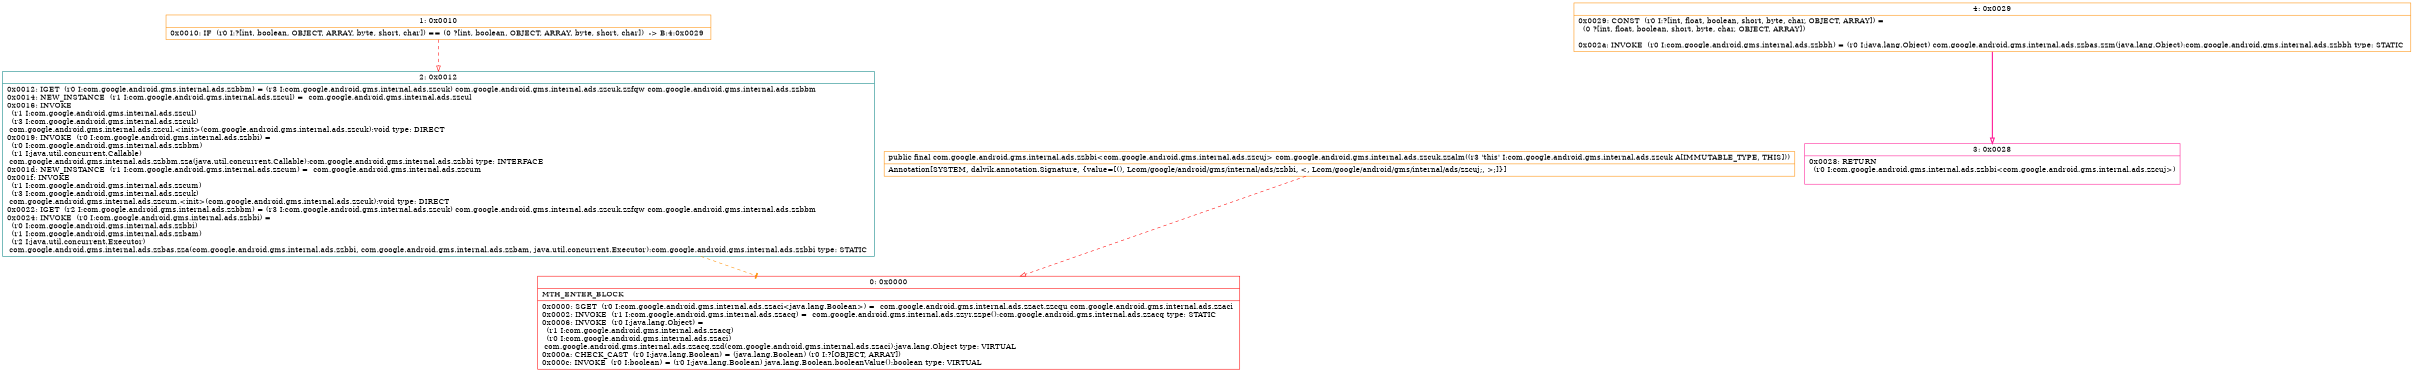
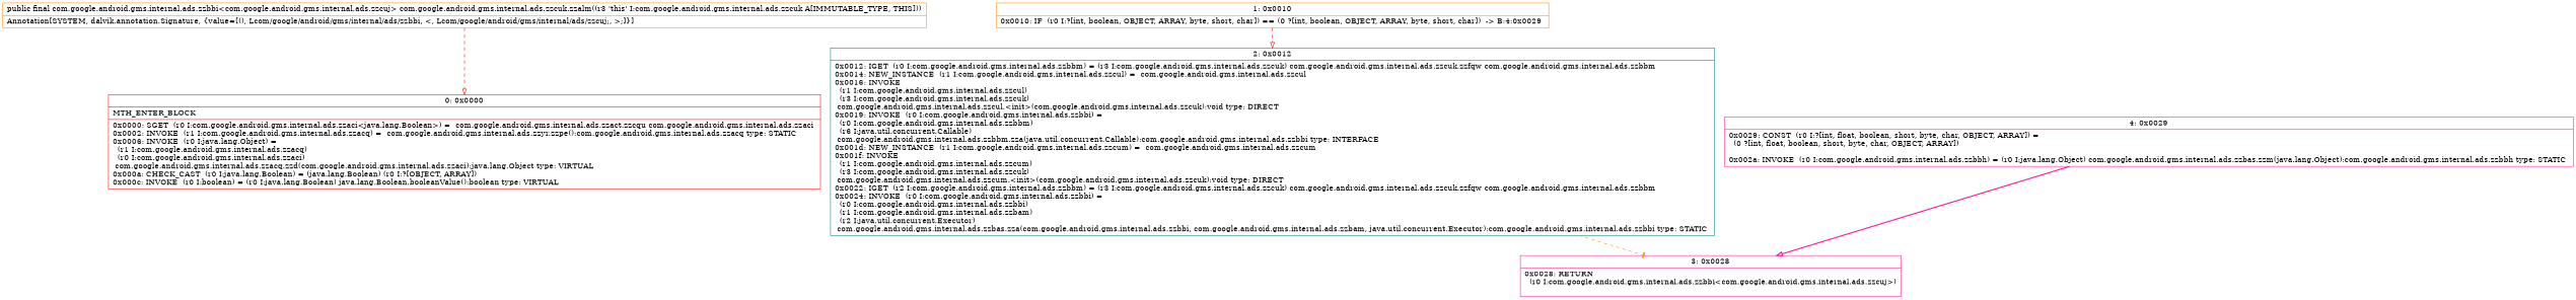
  digraph {
    node [color=darkorange shape=record]
    edge [arrowhead=onormal color=red style=dashed]
    n1 [color=red label="{0\:\ 0x0000|MTH_ENTER_BLOCK\l|0x0000: SGET  (r0 I:com.google.android.gms.internal.ads.zzaci\<java.lang.Boolean\>) =  com.google.android.gms.internal.ads.zzact.zzcqu com.google.android.gms.internal.ads.zzaci \l0x0002: INVOKE  (r1 I:com.google.android.gms.internal.ads.zzacq) =  com.google.android.gms.internal.ads.zzyr.zzpe():com.google.android.gms.internal.ads.zzacq type: STATIC \l0x0006: INVOKE  (r0 I:java.lang.Object) = \l  (r1 I:com.google.android.gms.internal.ads.zzacq)\l  (r0 I:com.google.android.gms.internal.ads.zzaci)\l com.google.android.gms.internal.ads.zzacq.zzd(com.google.android.gms.internal.ads.zzaci):java.lang.Object type: VIRTUAL \l0x000a: CHECK_CAST  (r0 I:java.lang.Boolean) = (java.lang.Boolean) (r0 I:?[OBJECT, ARRAY]) \l0x000c: INVOKE  (r0 I:boolean) = (r0 I:java.lang.Boolean) java.lang.Boolean.booleanValue():boolean type: VIRTUAL \l}"]
    n2 [label="{1\:\ 0x0010|0x0010: IF  (r0 I:?[int, boolean, OBJECT, ARRAY, byte, short, char]) == (0 ?[int, boolean, OBJECT, ARRAY, byte, short, char])  \-\> B:4:0x0029 \l}"]
-   n3 [color=teal label="{2\:\ 0x0012|0x0012: IGET  (r0 I:com.google.android.gms.internal.ads.zzbbm) = (r3 I:com.google.android.gms.internal.ads.zzcuk) com.google.android.gms.internal.ads.zzcuk.zzfqw com.google.android.gms.internal.ads.zzbbm \l0x0014: NEW_INSTANCE  (r1 I:com.google.android.gms.internal.ads.zzcul) =  com.google.android.gms.internal.ads.zzcul \l0x0016: INVOKE  \l  (r1 I:com.google.android.gms.internal.ads.zzcul)\l  (r3 I:com.google.android.gms.internal.ads.zzcuk)\l com.google.android.gms.internal.ads.zzcul.\<init\>(com.google.android.gms.internal.ads.zzcuk):void type: DIRECT \l0x0019: INVOKE  (r0 I:com.google.android.gms.internal.ads.zzbbi) = \l  (r0 I:com.google.android.gms.internal.ads.zzbbm)\l  (r1 I:java.util.concurrent.Callable)\l com.google.android.gms.internal.ads.zzbbm.zza(java.util.concurrent.Callable):com.google.android.gms.internal.ads.zzbbi type: INTERFACE \l0x001d: NEW_INSTANCE  (r1 I:com.google.android.gms.internal.ads.zzcum) =  com.google.android.gms.internal.ads.zzcum \l0x001f: INVOKE  \l  (r1 I:com.google.android.gms.internal.ads.zzcum)\l  (r3 I:com.google.android.gms.internal.ads.zzcuk)\l com.google.android.gms.internal.ads.zzcum.\<init\>(com.google.android.gms.internal.ads.zzcuk):void type: DIRECT \l0x0022: IGET  (r2 I:com.google.android.gms.internal.ads.zzbbm) = (r3 I:com.google.android.gms.internal.ads.zzcuk) com.google.android.gms.internal.ads.zzcuk.zzfqw com.google.android.gms.internal.ads.zzbbm \l0x0024: INVOKE  (r0 I:com.google.android.gms.internal.ads.zzbbi) = \l  (r0 I:com.google.android.gms.internal.ads.zzbbi)\l  (r1 I:com.google.android.gms.internal.ads.zzbam)\l  (r2 I:java.util.concurrent.Executor)\l com.google.android.gms.internal.ads.zzbas.zza(com.google.android.gms.internal.ads.zzbbi, com.google.android.gms.internal.ads.zzbam, java.util.concurrent.Executor):com.google.android.gms.internal.ads.zzbbi type: STATIC \l}"]
+   n3 [color=teal label="{2\:\ 0x0012|0x0012: IGET  (r0 I:com.google.android.gms.internal.ads.zzbbm) = (r3 I:com.google.android.gms.internal.ads.zzcuk) com.google.android.gms.internal.ads.zzcuk.zzfqw com.google.android.gms.internal.ads.zzbbm \l0x0014: NEW_INSTANCE  (r1 I:com.google.android.gms.internal.ads.zzcul) =  com.google.android.gms.internal.ads.zzcul \l0x0016: INVOKE  \l  (r1 I:com.google.android.gms.internal.ads.zzcul)\l  (r3 I:com.google.android.gms.internal.ads.zzcuk)\l com.google.android.gms.internal.ads.zzcul.\<init\>(com.google.android.gms.internal.ads.zzcuk):void type: DIRECT \l0x0019: INVOKE  (r0 I:com.google.android.gms.internal.ads.zzbbi) = \l  (r0 I:com.google.android.gms.internal.ads.zzbbm)\l  (r6 I:java.util.concurrent.Callable)\l com.google.android.gms.internal.ads.zzbbm.zza(java.util.concurrent.Callable):com.google.android.gms.internal.ads.zzbbi type: INTERFACE \l0x001d: NEW_INSTANCE  (r1 I:com.google.android.gms.internal.ads.zzcum) =  com.google.android.gms.internal.ads.zzcum \l0x001f: INVOKE  \l  (r1 I:com.google.android.gms.internal.ads.zzcum)\l  (r3 I:com.google.android.gms.internal.ads.zzcuk)\l com.google.android.gms.internal.ads.zzcum.\<init\>(com.google.android.gms.internal.ads.zzcuk):void type: DIRECT \l0x0022: IGET  (r2 I:com.google.android.gms.internal.ads.zzbbm) = (r3 I:com.google.android.gms.internal.ads.zzcuk) com.google.android.gms.internal.ads.zzcuk.zzfqw com.google.android.gms.internal.ads.zzbbm \l0x0024: INVOKE  (r0 I:com.google.android.gms.internal.ads.zzbbi) = \l  (r0 I:com.google.android.gms.internal.ads.zzbbi)\l  (r1 I:com.google.android.gms.internal.ads.zzbam)\l  (r2 I:java.util.concurrent.Executor)\l com.google.android.gms.internal.ads.zzbas.zza(com.google.android.gms.internal.ads.zzbbi, com.google.android.gms.internal.ads.zzbam, java.util.concurrent.Executor):com.google.android.gms.internal.ads.zzbbi type: STATIC \l}"]
    n4 [color=deeppink label="{3\:\ 0x0028|0x0028: RETURN  \l  (r0 I:com.google.android.gms.internal.ads.zzbbi\<com.google.android.gms.internal.ads.zzcuj\>)\l \l}"]
-   n5 [label="{4\:\ 0x0029|0x0029: CONST  (r0 I:?[int, float, boolean, short, byte, char, OBJECT, ARRAY]) = \l  (0 ?[int, float, boolean, short, byte, char, OBJECT, ARRAY])\l \l0x002a: INVOKE  (r0 I:com.google.android.gms.internal.ads.zzbbh) = (r0 I:java.lang.Object) com.google.android.gms.internal.ads.zzbas.zzm(java.lang.Object):com.google.android.gms.internal.ads.zzbbh type: STATIC \l}"]
+   n5 [color=deeppink label="{4\:\ 0x0029|0x0029: CONST  (r0 I:?[int, float, boolean, short, byte, char, OBJECT, ARRAY]) = \l  (0 ?[int, float, boolean, short, byte, char, OBJECT, ARRAY])\l \l0x002a: INVOKE  (r0 I:com.google.android.gms.internal.ads.zzbbh) = (r0 I:java.lang.Object) com.google.android.gms.internal.ads.zzbas.zzm(java.lang.Object):com.google.android.gms.internal.ads.zzbbh type: STATIC \l}"]
    n6 [label="{public final com.google.android.gms.internal.ads.zzbbi\<com.google.android.gms.internal.ads.zzcuj\> com.google.android.gms.internal.ads.zzcuk.zzalm((r3 'this' I:com.google.android.gms.internal.ads.zzcuk A[IMMUTABLE_TYPE, THIS]))  | Annotation[SYSTEM, dalvik.annotation.Signature, \{value=[(), Lcom\/google\/android\/gms\/internal\/ads\/zzbbi, \<, Lcom\/google\/android\/gms\/internal\/ads\/zzcuj;, \>;]\}]\l}"]
    n2 -> n3
-   n3 -> n1 [arrowhead=tee color=darkorange]
+   n3 -> n4 [arrowhead=tee color=darkorange]
    n5 -> n4 [color=deeppink style=bold]
    n6 -> n1
  }
